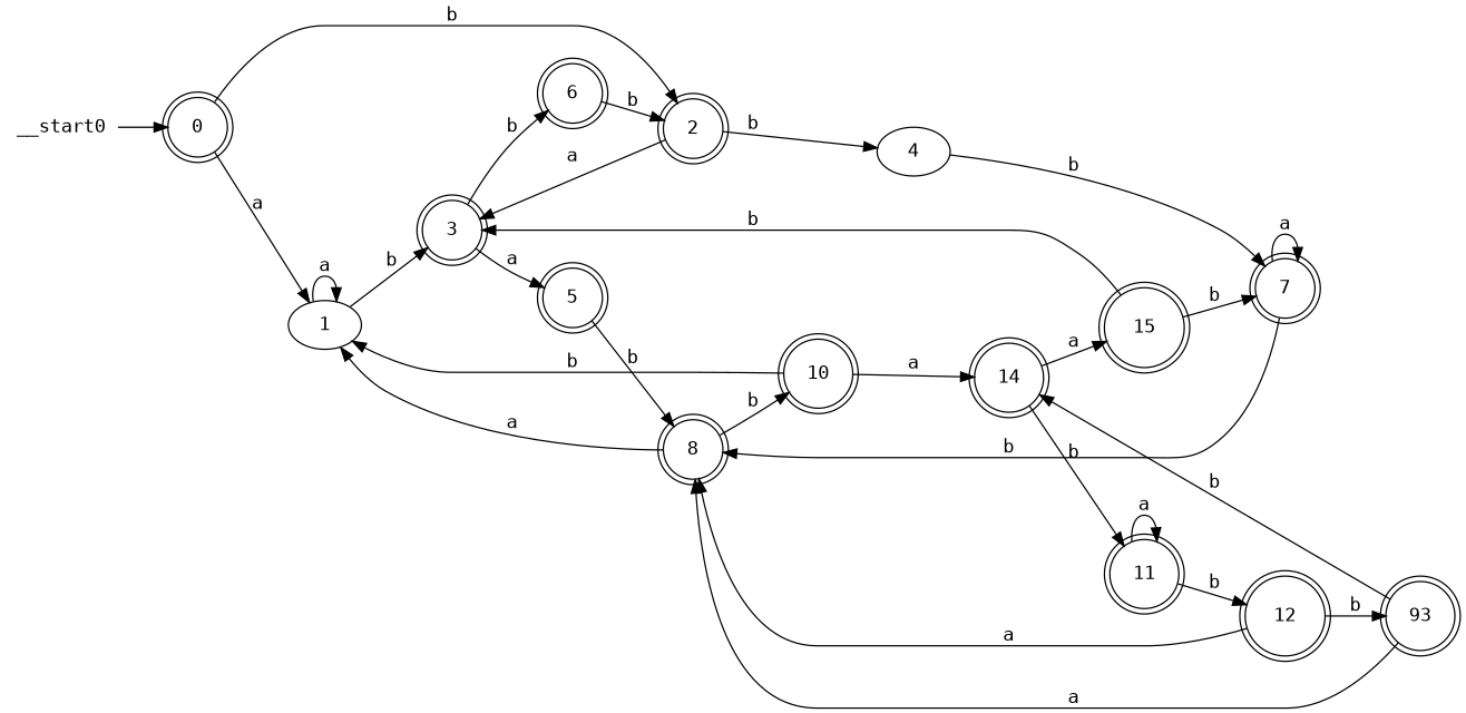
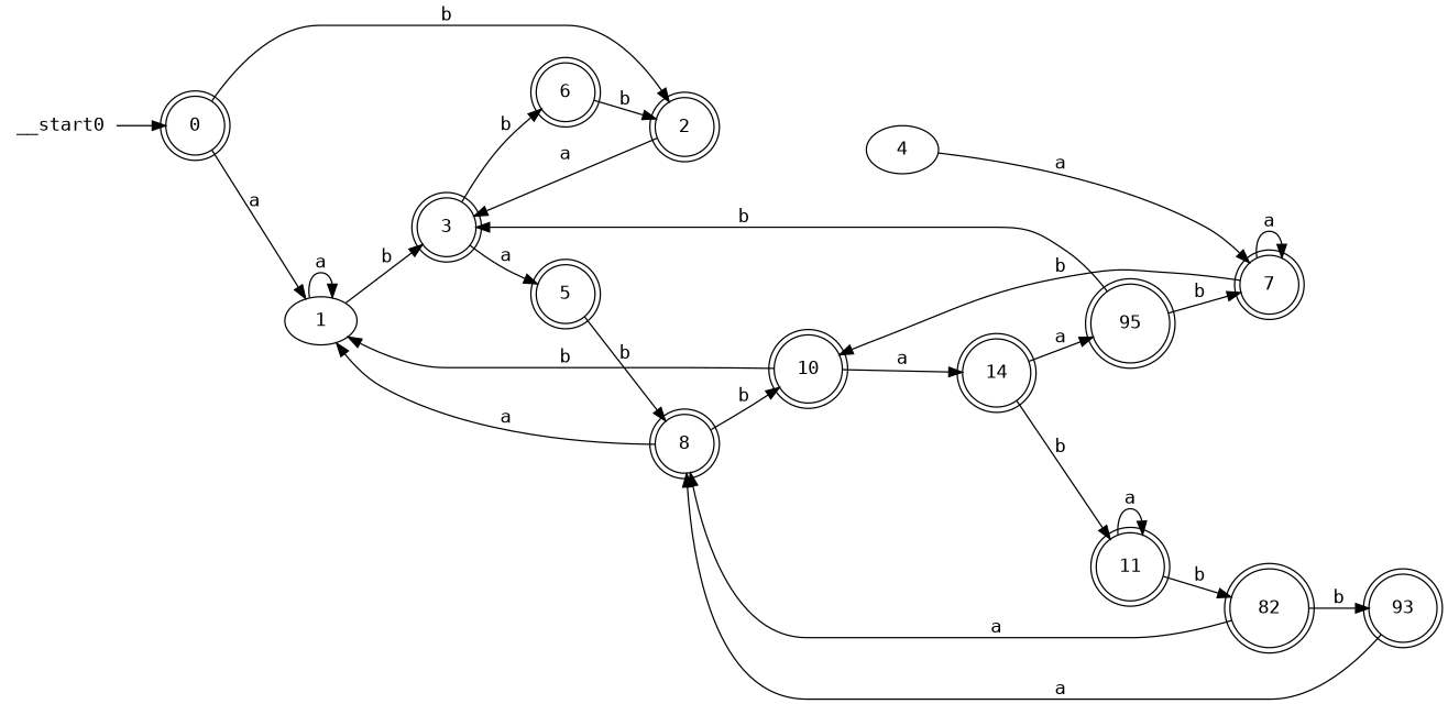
  digraph {
    fontname="DejaVu Sans Mono"
    rankdir=LR
    node [fontname="DejaVu Sans Mono" shape=doublecircle]
    edge [fontname="DejaVu Sans Mono"]
    __start0 [shape=none]
    0
    1 [shape=""]
    2
    3
    4 [shape=""]
    5
    6
    7
    8
    10
    14
    11
-   12
+   12 [label=82]
    n15 [label=93]
-   15
+   15 [label=95]
    __start0 -> 0
    0 -> 1 [label=a]
    0 -> 2 [label=b]
    1 -> 1 [label=a]
    1 -> 3 [label=b]
    2 -> 3 [label=a]
-   2 -> 4 [label=b]
    3 -> 5 [label=a]
    3 -> 6 [label=b]
-   4 -> 7 [label=b]
+   4 -> 7 [label=a]
    5 -> 8 [label=b]
    6 -> 2 [label=b]
    7 -> 7 [label=a]
-   7 -> 8 [label=b]
+   7 -> 10 [label=b]
    8 -> 1 [label=a]
    8 -> 10 [label=b]
    10 -> 1 [label=b]
    10 -> 14 [label=a]
    14 -> 11 [label=b]
    14 -> 15 [label=a]
    11 -> 11 [label=a]
    11 -> 12 [label=b]
    12 -> 8 [label=a]
    12 -> n15 [label=b]
    n15 -> 8 [label=a]
-   n15 -> 14 [label=b]
    15 -> 3 [label=b]
    15 -> 7 [label=b]
  }
